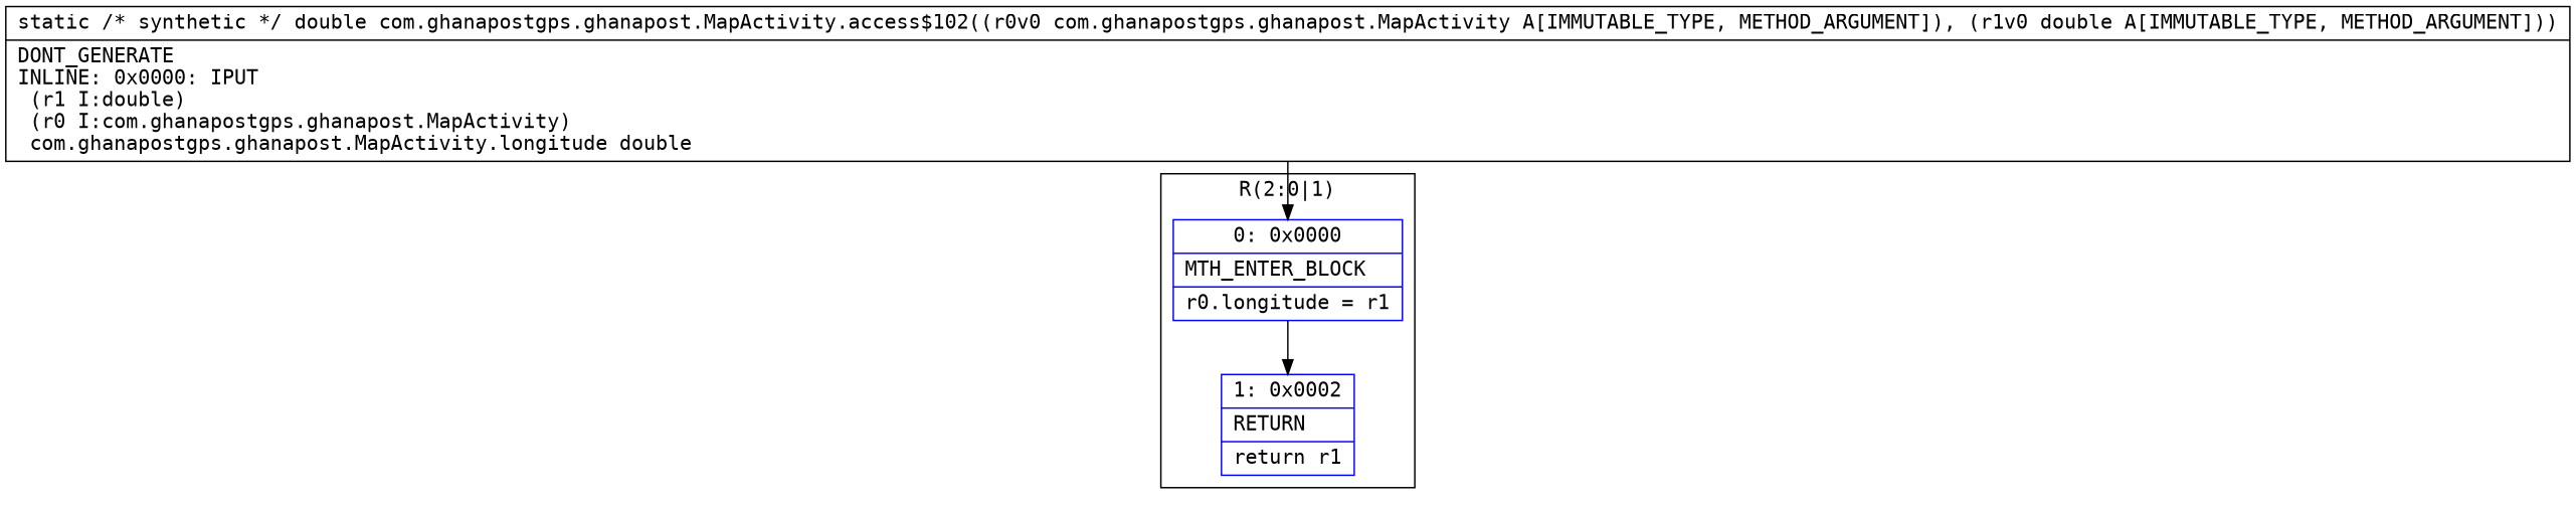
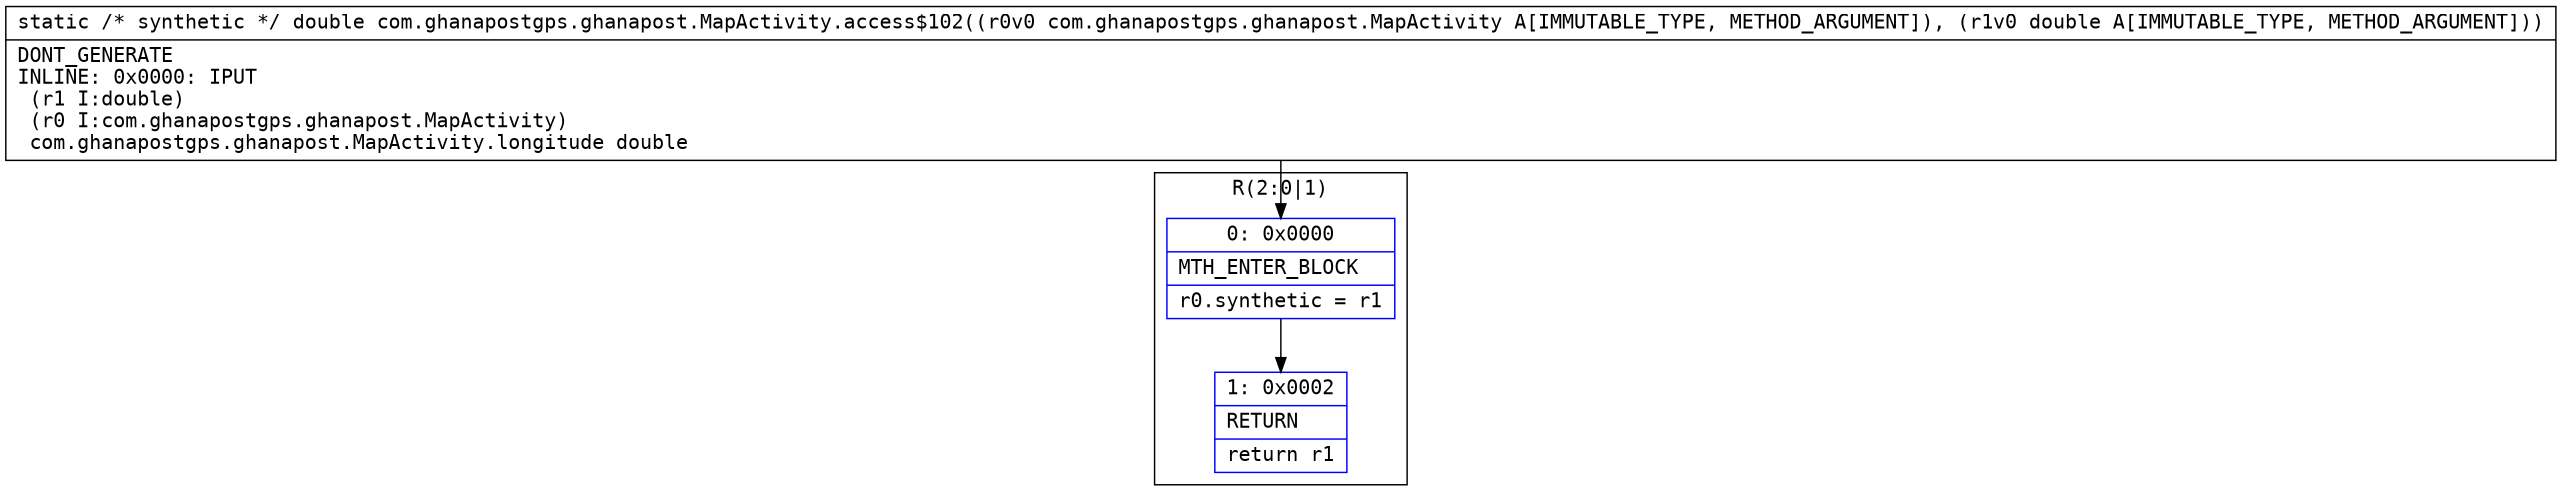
  digraph {
    fontname="DejaVu Sans Mono"
    node [color=blue shape=record fontname="DejaVu Sans Mono"]
    edge [fontname="DejaVu Sans Mono"]
-   n1 [label="{0\:\ 0x0000|MTH_ENTER_BLOCK\l|r0.longitude = r1\l}"]
+   n1 [label="{0\:\ 0x0000|MTH_ENTER_BLOCK\l|r0.synthetic = r1\l}"]
    n2 [label="{1\:\ 0x0002|RETURN\l|return r1\l}"]
    n3 [label="{static \/* synthetic *\/ double com.ghanapostgps.ghanapost.MapActivity.access$102((r0v0 com.ghanapostgps.ghanapost.MapActivity A[IMMUTABLE_TYPE, METHOD_ARGUMENT]), (r1v0 double A[IMMUTABLE_TYPE, METHOD_ARGUMENT]))  | DONT_GENERATE\lINLINE: 0x0000: IPUT  \l  (r1 I:double)\l  (r0 I:com.ghanapostgps.ghanapost.MapActivity)\l com.ghanapostgps.ghanapost.MapActivity.longitude double\l}" color=""]
    subgraph cluster_1 {
      label="R(2:0|1)"
      n1
      n2
    }
    n1 -> n2
    n3 -> n1
  }
